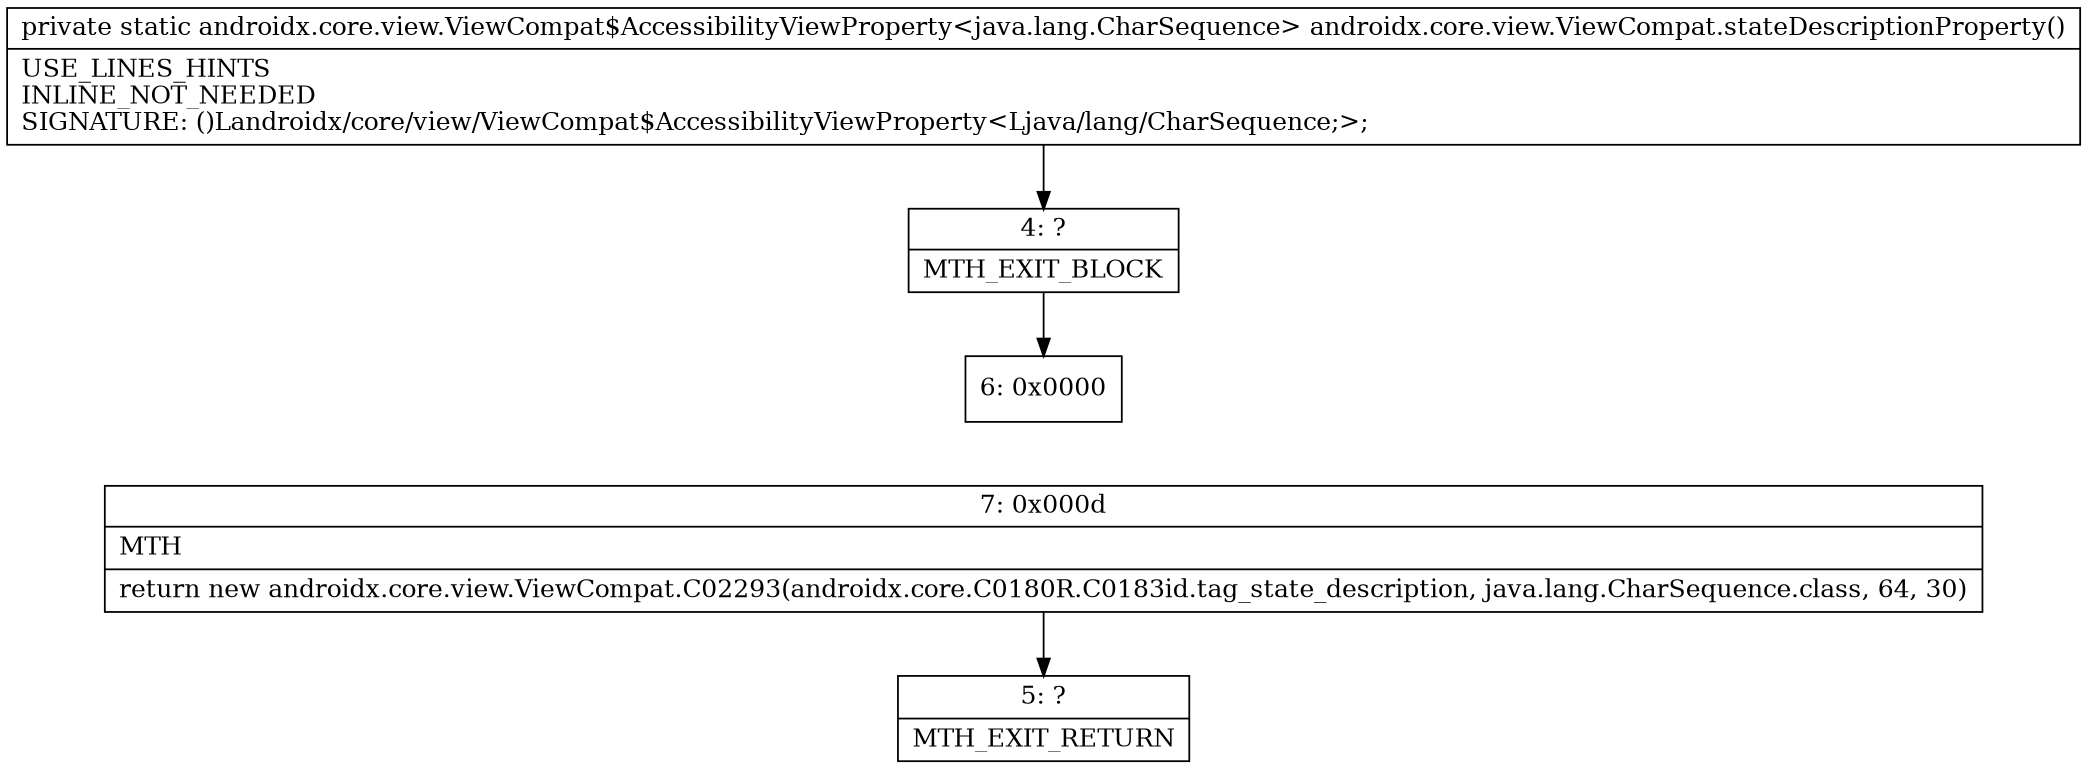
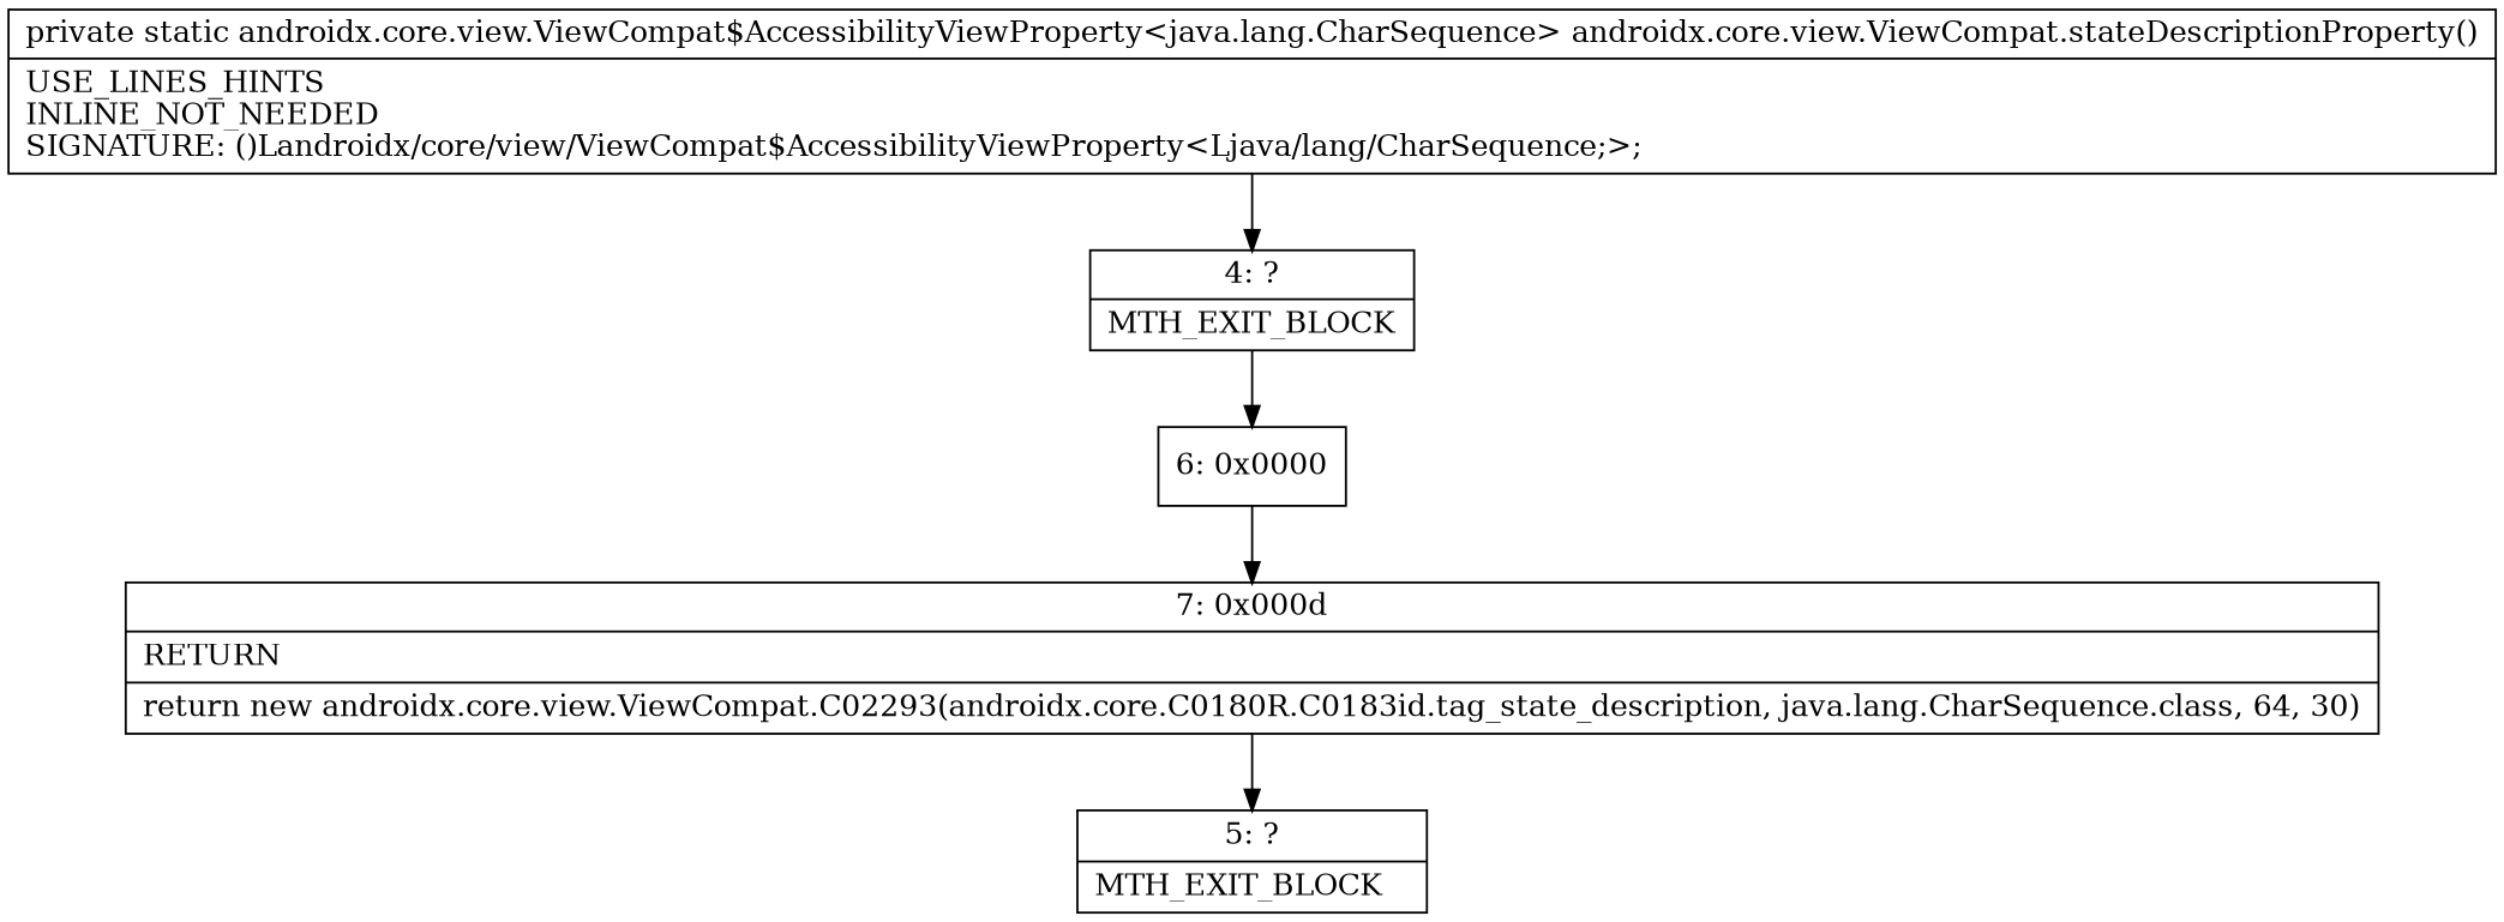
  digraph {
    node [shape=record]
    n1 [label="{4\:\ ?|MTH_EXIT_BLOCK\l}"]
    n2 [label="{6\:\ 0x0000}"]
-   n3 [label="{7\:\ 0x000d|MTH\l|return new androidx.core.view.ViewCompat.C02293(androidx.core.C0180R.C0183id.tag_state_description, java.lang.CharSequence.class, 64, 30)\l}"]
-   n4 [label="{5\:\ ?|MTH_EXIT_RETURN\l}"]
+   n3 [label="{7\:\ 0x000d|RETURN\l|return new androidx.core.view.ViewCompat.C02293(androidx.core.C0180R.C0183id.tag_state_description, java.lang.CharSequence.class, 64, 30)\l}"]
+   n4 [label="{5\:\ ?|MTH_EXIT_BLOCK\l}"]
    n5 [label="{private static androidx.core.view.ViewCompat$AccessibilityViewProperty\<java.lang.CharSequence\> androidx.core.view.ViewCompat.stateDescriptionProperty()  | USE_LINES_HINTS\lINLINE_NOT_NEEDED\lSIGNATURE: ()Landroidx\/core\/view\/ViewCompat$AccessibilityViewProperty\<Ljava\/lang\/CharSequence;\>;\l}"]
    n1 -> n2
+   n2 -> n3
    n3 -> n4
    n5 -> n1
  }
